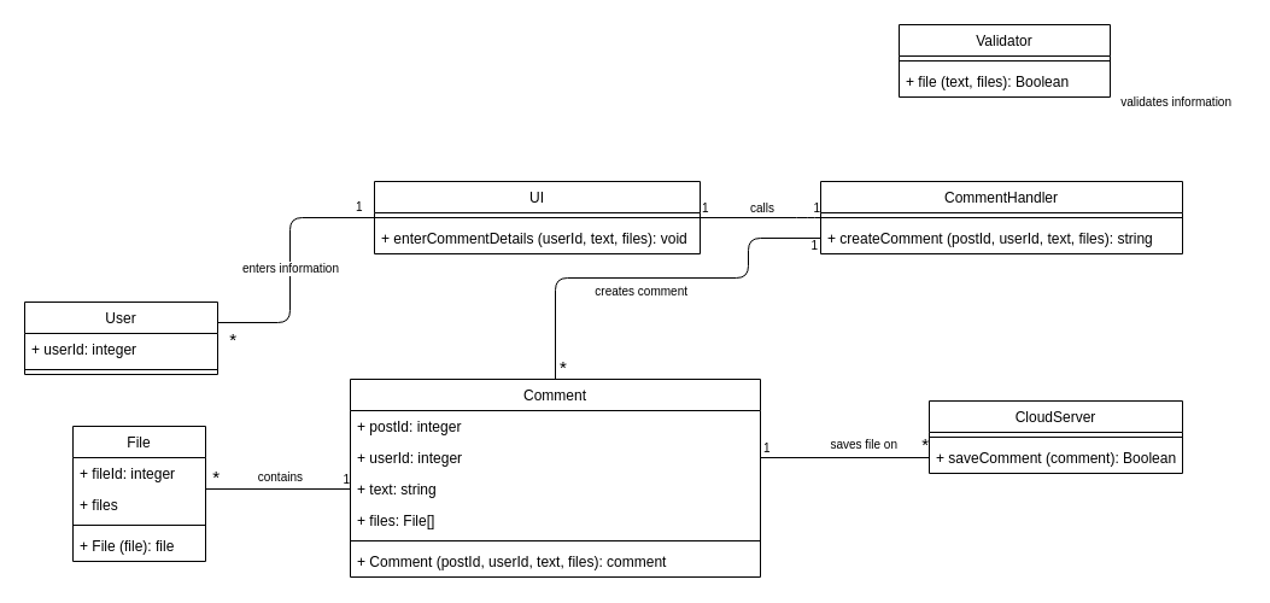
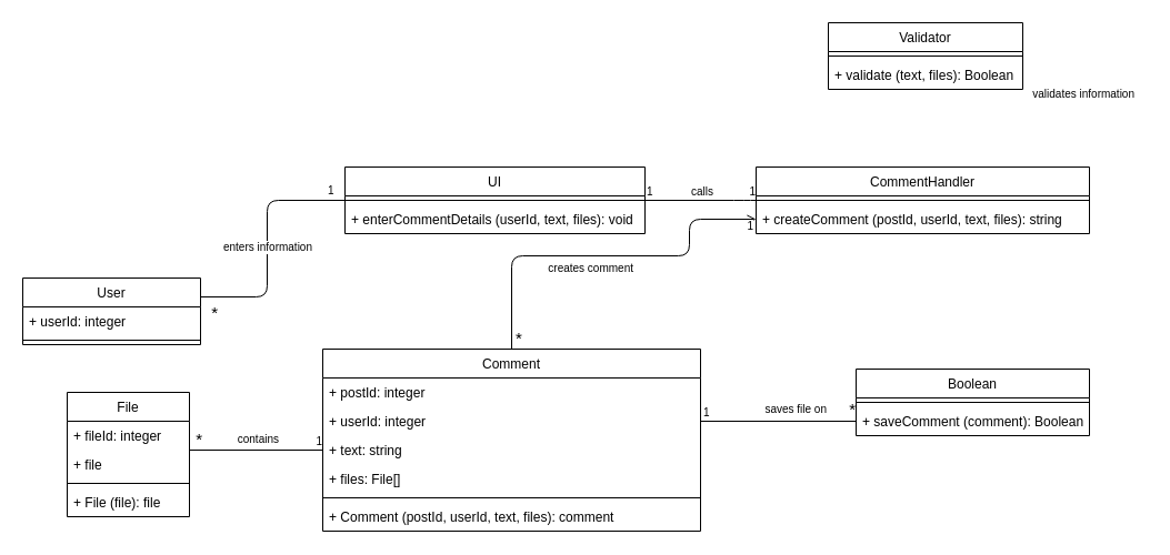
  <mxCell id="0" />
  <mxCell id="1" parent="0" />
  <mxCell id="2" value="" style="endArrow=none;html=1;edgeStyle=orthogonalEdgeStyle;entryX=0;entryY=0.5;entryDx=0;entryDy=0;exitX=1;exitY=0.5;exitDx=0;exitDy=0;" parent="1" target="16" edge="1"><mxGeometry relative="1" as="geometry"><mxPoint x="180" y="267" as="sourcePoint" /><mxPoint x="290" y="177" as="targetPoint" /><Array as="points"><mxPoint x="240" y="267" /><mxPoint x="240" y="180" /></Array></mxGeometry></mxCell>
  <mxCell id="3" value="enters information" style="resizable=0;html=1;align=right;verticalAlign=bottom;labelBackgroundColor=#ffffff;fontSize=10;" parent="2" connectable="0" vertex="1"><mxGeometry x="1" relative="1" as="geometry"><mxPoint x="-29" y="50" as="offset" /></mxGeometry></mxCell>
  <mxCell id="4" value="&lt;font style=&quot;font-size: 15px&quot;&gt;*&lt;/font&gt;" style="resizable=0;html=1;align=right;verticalAlign=bottom;labelBackgroundColor=#ffffff;fontSize=10;" parent="1" connectable="0" vertex="1"><mxGeometry x="206" y="236" as="geometry"><mxPoint x="-10" y="56" as="offset" /></mxGeometry></mxCell>
  <mxCell id="5" value="" style="endArrow=none;html=1;edgeStyle=orthogonalEdgeStyle;exitX=1;exitY=0.5;exitDx=0;exitDy=0;entryX=0;entryY=0.5;entryDx=0;entryDy=0;" parent="1" source="16" edge="1"><mxGeometry relative="1" as="geometry"><mxPoint x="580" y="184.5" as="sourcePoint" /><mxPoint x="680" y="180" as="targetPoint" /><Array as="points"><mxPoint x="670" y="180" /><mxPoint x="670" y="180" /></Array></mxGeometry></mxCell>
  <mxCell id="6" value="1" style="resizable=0;html=1;align=left;verticalAlign=bottom;labelBackgroundColor=#ffffff;fontSize=10;" parent="5" connectable="0" vertex="1"><mxGeometry x="-1" relative="1" as="geometry" /></mxCell>
  <mxCell id="7" value="1" style="resizable=0;html=1;align=right;verticalAlign=bottom;labelBackgroundColor=#ffffff;fontSize=10;" parent="5" connectable="0" vertex="1"><mxGeometry x="1" relative="1" as="geometry" /></mxCell>
  <mxCell id="8" value="calls" style="resizable=0;html=1;align=right;verticalAlign=bottom;labelBackgroundColor=#ffffff;fontSize=10;" parent="1" connectable="0" vertex="1"><mxGeometry x="652" y="123.5" as="geometry"><mxPoint x="-10" y="56" as="offset" /></mxGeometry></mxCell>
  <mxCell id="9" value="" style="endArrow=none;html=1;edgeStyle=orthogonalEdgeStyle;exitX=1;exitY=0.5;exitDx=0;exitDy=0;entryX=0;entryY=0.5;entryDx=0;entryDy=0;" parent="1" source="27" target="24" edge="1"><mxGeometry relative="1" as="geometry"><mxPoint x="950" y="240" as="sourcePoint" /><mxPoint x="750" y="307.5" as="targetPoint" /></mxGeometry></mxCell>
  <mxCell id="10" value="1" style="resizable=0;html=1;align=left;verticalAlign=bottom;labelBackgroundColor=#ffffff;fontSize=10;" parent="9" connectable="0" vertex="1"><mxGeometry x="-1" relative="1" as="geometry"><mxPoint x="1" as="offset" /></mxGeometry></mxCell>
  <mxCell id="11" value="&lt;font style=&quot;font-size: 15px&quot;&gt;*&lt;/font&gt;" style="resizable=0;html=1;align=right;verticalAlign=bottom;labelBackgroundColor=#ffffff;fontSize=10;" parent="9" connectable="0" vertex="1"><mxGeometry x="1" relative="1" as="geometry" /></mxCell>
  <mxCell id="12" value="saves file on" style="resizable=0;html=1;align=right;verticalAlign=bottom;labelBackgroundColor=#ffffff;fontSize=10;" parent="1" connectable="0" vertex="1"><mxGeometry x="754" y="320" as="geometry"><mxPoint x="-10" y="56" as="offset" /></mxGeometry></mxCell>
- <mxCell id="13" value="" style="endArrow=none;html=1;edgeStyle=orthogonalEdgeStyle;exitX=0.5;exitY=0;exitDx=0;exitDy=0;entryX=0;entryY=0.5;entryDx=0;entryDy=0;" parent="1" source="25" target="21" edge="1"><mxGeometry relative="1" as="geometry"><mxPoint x="490" y="312" as="sourcePoint" /><mxPoint x="715" y="206" as="targetPoint" /><Array as="points"><mxPoint x="460" y="230" /><mxPoint x="620" y="230" /><mxPoint x="620" y="197" /></Array></mxGeometry></mxCell>
+ <mxCell id="13" value="" style="endArrow=open;html=1;edgeStyle=orthogonalEdgeStyle;exitX=0.5;exitY=0;exitDx=0;exitDy=0;entryX=0;entryY=0.5;entryDx=0;entryDy=0;" parent="1" source="25" target="21" edge="1"><mxGeometry relative="1" as="geometry"><mxPoint x="490" y="312" as="sourcePoint" /><mxPoint x="715" y="206" as="targetPoint" /><Array as="points"><mxPoint x="460" y="230" /><mxPoint x="620" y="230" /><mxPoint x="620" y="197" /></Array></mxGeometry></mxCell>
  <mxCell id="14" value="1" style="resizable=0;html=1;align=right;verticalAlign=bottom;labelBackgroundColor=#ffffff;fontSize=10;" parent="13" connectable="0" vertex="1"><mxGeometry x="1" relative="1" as="geometry"><mxPoint x="-2" y="14" as="offset" /></mxGeometry></mxCell>
  <mxCell id="15" value="&lt;div style=&quot;text-align: center&quot;&gt;&lt;span&gt;creates comment&lt;/span&gt;&lt;/div&gt;" style="resizable=0;html=1;align=right;verticalAlign=bottom;labelBackgroundColor=#ffffff;fontSize=10;" parent="1" connectable="0" vertex="1"><mxGeometry x="580" y="193" as="geometry"><mxPoint x="-10" y="56" as="offset" /></mxGeometry></mxCell>
  <mxCell id="16" value="UI" style="swimlane;fontStyle=0;align=center;verticalAlign=top;childLayout=stackLayout;horizontal=1;startSize=26;horizontalStack=0;resizeParent=1;resizeParentMax=0;resizeLast=0;collapsible=1;marginBottom=0;" parent="1" vertex="1"><mxGeometry x="310" y="150" width="270" height="60" as="geometry" /></mxCell>
  <mxCell id="17" value="" style="line;strokeWidth=1;fillColor=none;align=left;verticalAlign=middle;spacingTop=-1;spacingLeft=3;spacingRight=3;rotatable=0;labelPosition=right;points=[];portConstraint=eastwest;" parent="16" vertex="1"><mxGeometry y="26" width="270" height="8" as="geometry" /></mxCell>
  <mxCell id="18" value="+ enterCommentDetails (userId, text, files): void" style="text;strokeColor=none;fillColor=none;align=left;verticalAlign=top;spacingLeft=4;spacingRight=4;overflow=hidden;rotatable=0;points=[[0,0.5],[1,0.5]];portConstraint=eastwest;" parent="16" vertex="1"><mxGeometry y="34" width="270" height="26" as="geometry" /></mxCell>
  <mxCell id="19" value="CommentHandler" style="swimlane;fontStyle=0;align=center;verticalAlign=top;childLayout=stackLayout;horizontal=1;startSize=26;horizontalStack=0;resizeParent=1;resizeParentMax=0;resizeLast=0;collapsible=1;marginBottom=0;" parent="1" vertex="1"><mxGeometry x="680" y="150" width="300" height="60" as="geometry" /></mxCell>
  <mxCell id="20" value="" style="line;strokeWidth=1;fillColor=none;align=left;verticalAlign=middle;spacingTop=-1;spacingLeft=3;spacingRight=3;rotatable=0;labelPosition=right;points=[];portConstraint=eastwest;" parent="19" vertex="1"><mxGeometry y="26" width="300" height="8" as="geometry" /></mxCell>
  <mxCell id="21" value="+ createComment (postId, userId, text, files): string" style="text;strokeColor=none;fillColor=none;align=left;verticalAlign=top;spacingLeft=4;spacingRight=4;overflow=hidden;rotatable=0;points=[[0,0.5],[1,0.5]];portConstraint=eastwest;" parent="19" vertex="1"><mxGeometry y="34" width="300" height="26" as="geometry" /></mxCell>
- <mxCell id="22" value="CloudServer" style="swimlane;fontStyle=0;align=center;verticalAlign=top;childLayout=stackLayout;horizontal=1;startSize=26;horizontalStack=0;resizeParent=1;resizeParentMax=0;resizeLast=0;collapsible=1;marginBottom=0;" parent="1" vertex="1"><mxGeometry x="770" y="332" width="210" height="60" as="geometry" /></mxCell>
+ <mxCell id="22" value="Boolean" style="swimlane;fontStyle=0;align=center;verticalAlign=top;childLayout=stackLayout;horizontal=1;startSize=26;horizontalStack=0;resizeParent=1;resizeParentMax=0;resizeLast=0;collapsible=1;marginBottom=0;" parent="1" vertex="1"><mxGeometry x="770" y="332" width="210" height="60" as="geometry" /></mxCell>
  <mxCell id="23" value="" style="line;strokeWidth=1;fillColor=none;align=left;verticalAlign=middle;spacingTop=-1;spacingLeft=3;spacingRight=3;rotatable=0;labelPosition=right;points=[];portConstraint=eastwest;" parent="22" vertex="1"><mxGeometry y="26" width="210" height="8" as="geometry" /></mxCell>
  <mxCell id="24" value="+ saveComment (comment): Boolean" style="text;strokeColor=none;fillColor=none;align=left;verticalAlign=top;spacingLeft=4;spacingRight=4;overflow=hidden;rotatable=0;points=[[0,0.5],[1,0.5]];portConstraint=eastwest;" parent="22" vertex="1"><mxGeometry y="34" width="210" height="26" as="geometry" /></mxCell>
  <mxCell id="25" value="Comment" style="swimlane;fontStyle=0;align=center;verticalAlign=top;childLayout=stackLayout;horizontal=1;startSize=26;horizontalStack=0;resizeParent=1;resizeParentMax=0;resizeLast=0;collapsible=1;marginBottom=0;" parent="1" vertex="1"><mxGeometry x="290" y="314" width="340" height="164" as="geometry" /></mxCell>
  <mxCell id="26" value="+ postId: integer" style="text;strokeColor=none;fillColor=none;align=left;verticalAlign=top;spacingLeft=4;spacingRight=4;overflow=hidden;rotatable=0;points=[[0,0.5],[1,0.5]];portConstraint=eastwest;" parent="25" vertex="1"><mxGeometry y="26" width="340" height="26" as="geometry" /></mxCell>
  <mxCell id="27" value="+ userId: integer" style="text;strokeColor=none;fillColor=none;align=left;verticalAlign=top;spacingLeft=4;spacingRight=4;overflow=hidden;rotatable=0;points=[[0,0.5],[1,0.5]];portConstraint=eastwest;" parent="25" vertex="1"><mxGeometry y="52" width="340" height="26" as="geometry" /></mxCell>
  <mxCell id="28" value="+ text: string" style="text;strokeColor=none;fillColor=none;align=left;verticalAlign=top;spacingLeft=4;spacingRight=4;overflow=hidden;rotatable=0;points=[[0,0.5],[1,0.5]];portConstraint=eastwest;" parent="25" vertex="1"><mxGeometry y="78" width="340" height="26" as="geometry" /></mxCell>
  <mxCell id="29" value="+ files: File[]" style="text;strokeColor=none;fillColor=none;align=left;verticalAlign=top;spacingLeft=4;spacingRight=4;overflow=hidden;rotatable=0;points=[[0,0.5],[1,0.5]];portConstraint=eastwest;" parent="25" vertex="1"><mxGeometry y="104" width="340" height="26" as="geometry" /></mxCell>
  <mxCell id="30" value="" style="line;strokeWidth=1;fillColor=none;align=left;verticalAlign=middle;spacingTop=-1;spacingLeft=3;spacingRight=3;rotatable=0;labelPosition=right;points=[];portConstraint=eastwest;" parent="25" vertex="1"><mxGeometry y="130" width="340" height="8" as="geometry" /></mxCell>
  <mxCell id="31" value="+ Comment (postId, userId, text, files): comment" style="text;strokeColor=none;fillColor=none;align=left;verticalAlign=top;spacingLeft=4;spacingRight=4;overflow=hidden;rotatable=0;points=[[0,0.5],[1,0.5]];portConstraint=eastwest;" parent="25" vertex="1"><mxGeometry y="138" width="340" height="26" as="geometry" /></mxCell>
  <mxCell id="32" value="1" style="resizable=0;html=1;align=left;verticalAlign=bottom;labelBackgroundColor=#ffffff;fontSize=10;" parent="1" connectable="0" vertex="1"><mxGeometry x="621" y="191" as="geometry"><mxPoint x="-328" y="-12" as="offset" /></mxGeometry></mxCell>
  <mxCell id="33" value="User" style="swimlane;fontStyle=0;align=center;verticalAlign=top;childLayout=stackLayout;horizontal=1;startSize=26;horizontalStack=0;resizeParent=1;resizeParentMax=0;resizeLast=0;collapsible=1;marginBottom=0;" parent="1" vertex="1"><mxGeometry x="20" y="250" width="160" height="60" as="geometry" /></mxCell>
  <mxCell id="34" value="+ userId: integer" style="text;strokeColor=none;fillColor=none;align=left;verticalAlign=top;spacingLeft=4;spacingRight=4;overflow=hidden;rotatable=0;points=[[0,0.5],[1,0.5]];portConstraint=eastwest;" parent="33" vertex="1"><mxGeometry y="26" width="160" height="26" as="geometry" /></mxCell>
  <mxCell id="35" value="" style="line;strokeWidth=1;fillColor=none;align=left;verticalAlign=middle;spacingTop=-1;spacingLeft=3;spacingRight=3;rotatable=0;labelPosition=right;points=[];portConstraint=eastwest;" parent="33" vertex="1"><mxGeometry y="52" width="160" height="8" as="geometry" /></mxCell>
  <mxCell id="36" value="Validator" style="swimlane;fontStyle=0;align=center;verticalAlign=top;childLayout=stackLayout;horizontal=1;startSize=26;horizontalStack=0;resizeParent=1;resizeParentMax=0;resizeLast=0;collapsible=1;marginBottom=0;" parent="1" vertex="1"><mxGeometry x="745" y="20" width="175" height="60" as="geometry" /></mxCell>
  <mxCell id="37" value="" style="line;strokeWidth=1;fillColor=none;align=left;verticalAlign=middle;spacingTop=-1;spacingLeft=3;spacingRight=3;rotatable=0;labelPosition=right;points=[];portConstraint=eastwest;" parent="36" vertex="1"><mxGeometry y="26" width="175" height="8" as="geometry" /></mxCell>
- <mxCell id="38" value="+ file (text, files): Boolean" style="text;strokeColor=none;fillColor=none;align=left;verticalAlign=top;spacingLeft=4;spacingRight=4;overflow=hidden;rotatable=0;points=[[0,0.5],[1,0.5]];portConstraint=eastwest;" parent="36" vertex="1"><mxGeometry y="34" width="175" height="26" as="geometry" /></mxCell>
+ <mxCell id="38" value="+ validate (text, files): Boolean" style="text;strokeColor=none;fillColor=none;align=left;verticalAlign=top;spacingLeft=4;spacingRight=4;overflow=hidden;rotatable=0;points=[[0,0.5],[1,0.5]];portConstraint=eastwest;" parent="36" vertex="1"><mxGeometry y="34" width="175" height="26" as="geometry" /></mxCell>
  <mxCell id="39" value="validates information" style="resizable=0;html=1;align=right;verticalAlign=bottom;labelBackgroundColor=#ffffff;fontSize=10;fillColor=#ffe6cc;" parent="1" connectable="0" vertex="1"><mxGeometry x="1031" y="36" as="geometry"><mxPoint x="-10" y="56" as="offset" /></mxGeometry></mxCell>
  <mxCell id="40" value="File" style="swimlane;fontStyle=0;align=center;verticalAlign=top;childLayout=stackLayout;horizontal=1;startSize=26;horizontalStack=0;resizeParent=1;resizeParentMax=0;resizeLast=0;collapsible=1;marginBottom=0;" parent="1" vertex="1"><mxGeometry x="60" y="353" width="110" height="112" as="geometry" /></mxCell>
  <mxCell id="41" value="+ fileId: integer" style="text;strokeColor=none;fillColor=none;align=left;verticalAlign=top;spacingLeft=4;spacingRight=4;overflow=hidden;rotatable=0;points=[[0,0.5],[1,0.5]];portConstraint=eastwest;" parent="40" vertex="1"><mxGeometry y="26" width="110" height="26" as="geometry" /></mxCell>
- <mxCell id="42" value="+ files" style="text;strokeColor=none;fillColor=none;align=left;verticalAlign=top;spacingLeft=4;spacingRight=4;overflow=hidden;rotatable=0;points=[[0,0.5],[1,0.5]];portConstraint=eastwest;" parent="40" vertex="1"><mxGeometry y="52" width="110" height="26" as="geometry" /></mxCell>
+ <mxCell id="42" value="+ file" style="text;strokeColor=none;fillColor=none;align=left;verticalAlign=top;spacingLeft=4;spacingRight=4;overflow=hidden;rotatable=0;points=[[0,0.5],[1,0.5]];portConstraint=eastwest;" parent="40" vertex="1"><mxGeometry y="52" width="110" height="26" as="geometry" /></mxCell>
  <mxCell id="43" value="" style="line;strokeWidth=1;fillColor=none;align=left;verticalAlign=middle;spacingTop=-1;spacingLeft=3;spacingRight=3;rotatable=0;labelPosition=right;points=[];portConstraint=eastwest;" parent="40" vertex="1"><mxGeometry y="78" width="110" height="8" as="geometry" /></mxCell>
  <mxCell id="44" value="+ File (file): file" style="text;strokeColor=none;fillColor=none;align=left;verticalAlign=top;spacingLeft=4;spacingRight=4;overflow=hidden;rotatable=0;points=[[0,0.5],[1,0.5]];portConstraint=eastwest;" parent="40" vertex="1"><mxGeometry y="86" width="110" height="26" as="geometry" /></mxCell>
  <mxCell id="45" value="" style="endArrow=none;html=1;edgeStyle=orthogonalEdgeStyle;entryX=0;entryY=0.5;entryDx=0;entryDy=0;" parent="1" target="28" edge="1"><mxGeometry relative="1" as="geometry"><mxPoint x="170" y="405" as="sourcePoint" /><mxPoint x="270" y="408.5" as="targetPoint" /><Array as="points"><mxPoint x="170" y="405" /></Array></mxGeometry></mxCell>
  <mxCell id="46" value="1" style="resizable=0;html=1;align=right;verticalAlign=bottom;labelBackgroundColor=#ffffff;fontSize=10;" parent="45" connectable="0" vertex="1"><mxGeometry x="1" relative="1" as="geometry" /></mxCell>
  <mxCell id="47" value="contains" style="resizable=0;html=1;align=right;verticalAlign=bottom;labelBackgroundColor=#ffffff;fontSize=10;" parent="1" connectable="0" vertex="1"><mxGeometry x="280" y="353" as="geometry"><mxPoint x="-29" y="50" as="offset" /></mxGeometry></mxCell>
  <mxCell id="48" value="*" style="resizable=0;html=1;align=left;verticalAlign=bottom;labelBackgroundColor=#ffffff;fontSize=15;direction=south;" connectable="0" vertex="1" parent="1"><mxGeometry x="461" y="314.167" as="geometry"><mxPoint x="1" y="1" as="offset" /></mxGeometry></mxCell>
  <mxCell id="49" value="&lt;font style=&quot;font-size: 15px&quot;&gt;*&lt;/font&gt;" style="resizable=0;html=1;align=right;verticalAlign=bottom;labelBackgroundColor=#ffffff;fontSize=10;" connectable="0" vertex="1" parent="1"><mxGeometry x="192" y="350" as="geometry"><mxPoint x="-10" y="56" as="offset" /></mxGeometry></mxCell>
